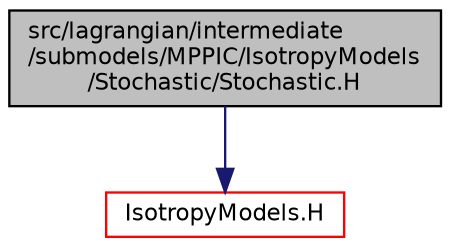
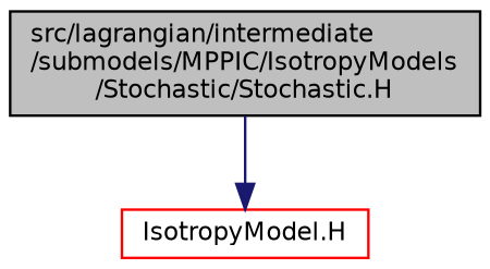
  digraph {
    node [fontname=Helvetica fontsize=10 shape=record]
    n1 [color=black fillcolor=grey75 fontcolor=black height=0.2 label="src/lagrangian/intermediate\l/submodels/MPPIC/IsotropyModels\l/Stochastic/Stochastic.H" style=filled width=0.4]
-   n2 [color=red height=0.2 label="IsotropyModels.H" width=0.4]
+   n2 [color=red height=0.2 label="IsotropyModel.H" width=0.4]
    n1 -> n2 [color=midnightblue fontname=Helvetica fontsize=10 labelfontname=Helvetica labelfontsize=10 style=solid]
  }
